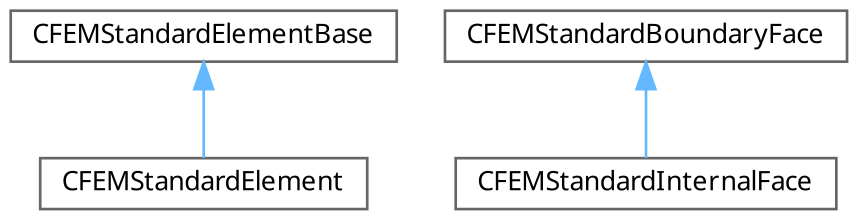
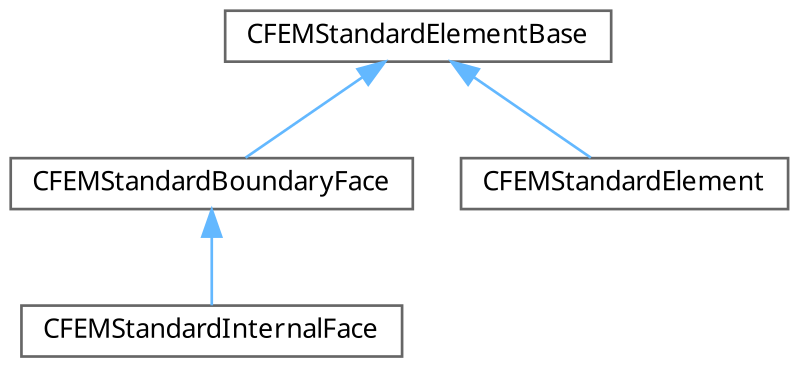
  digraph {
    fontname="Noto Sans"
    rankdir=TB
    node [color=grey40 fillcolor=white fontname="Noto Sans" fontsize=10 shape=box style=filled]
    edge [color=steelblue1 dir=back fontname="Noto Sans" fontsize=10 labelfontname=Helvetica labelfontsize=10 style=solid]
    n1 [height=0.2 label=CFEMStandardElementBase width=0.4]
    n2 [height=0.2 label=CFEMStandardBoundaryFace width=0.4]
    n3 [height=0.2 label=CFEMStandardElement width=0.4]
    n4 [height=0.2 label=CFEMStandardInternalFace width=0.4]
+   n1 -> n2
    n1 -> n3
    n2 -> n4
  }
